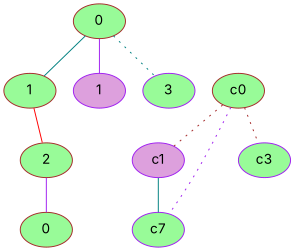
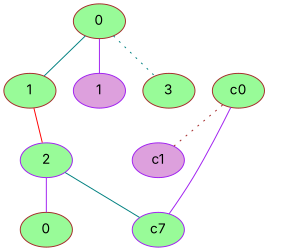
  graph {
    fontname=Inter
    node [color=brown fillcolor=palegreen fontname=Inter style=filled]
    edge [color=teal fontname=Inter]
    n1 [label=0]
    n2 [label=1]
    n3 [color=purple fillcolor=plum label=1]
-   n4 [color=purple label=3]
-   n5 [label=2]
+   n4 [label=3]
+   n5 [color=purple label=2]
    n6 [label=0]
    c1 [color=purple fillcolor=plum]
    c0
    n9 [color=purple label=c7]
-   c3 [color=purple]
    n1 -- n2
    n1 -- n3 [color=purple]
    n1 -- n4 [style=dotted]
    n2 -- n5 [color=red]
    n5 -- n6 [color=purple]
-   c1 -- n9
+   n5 -- n9
    c0 -- c1 [color=brown style=dotted]
-   c0 -- n9 [color=purple style=dotted]
-   c0 -- c3 [color=brown style=dotted]
+   c0 -- n9 [color=purple]
  }
